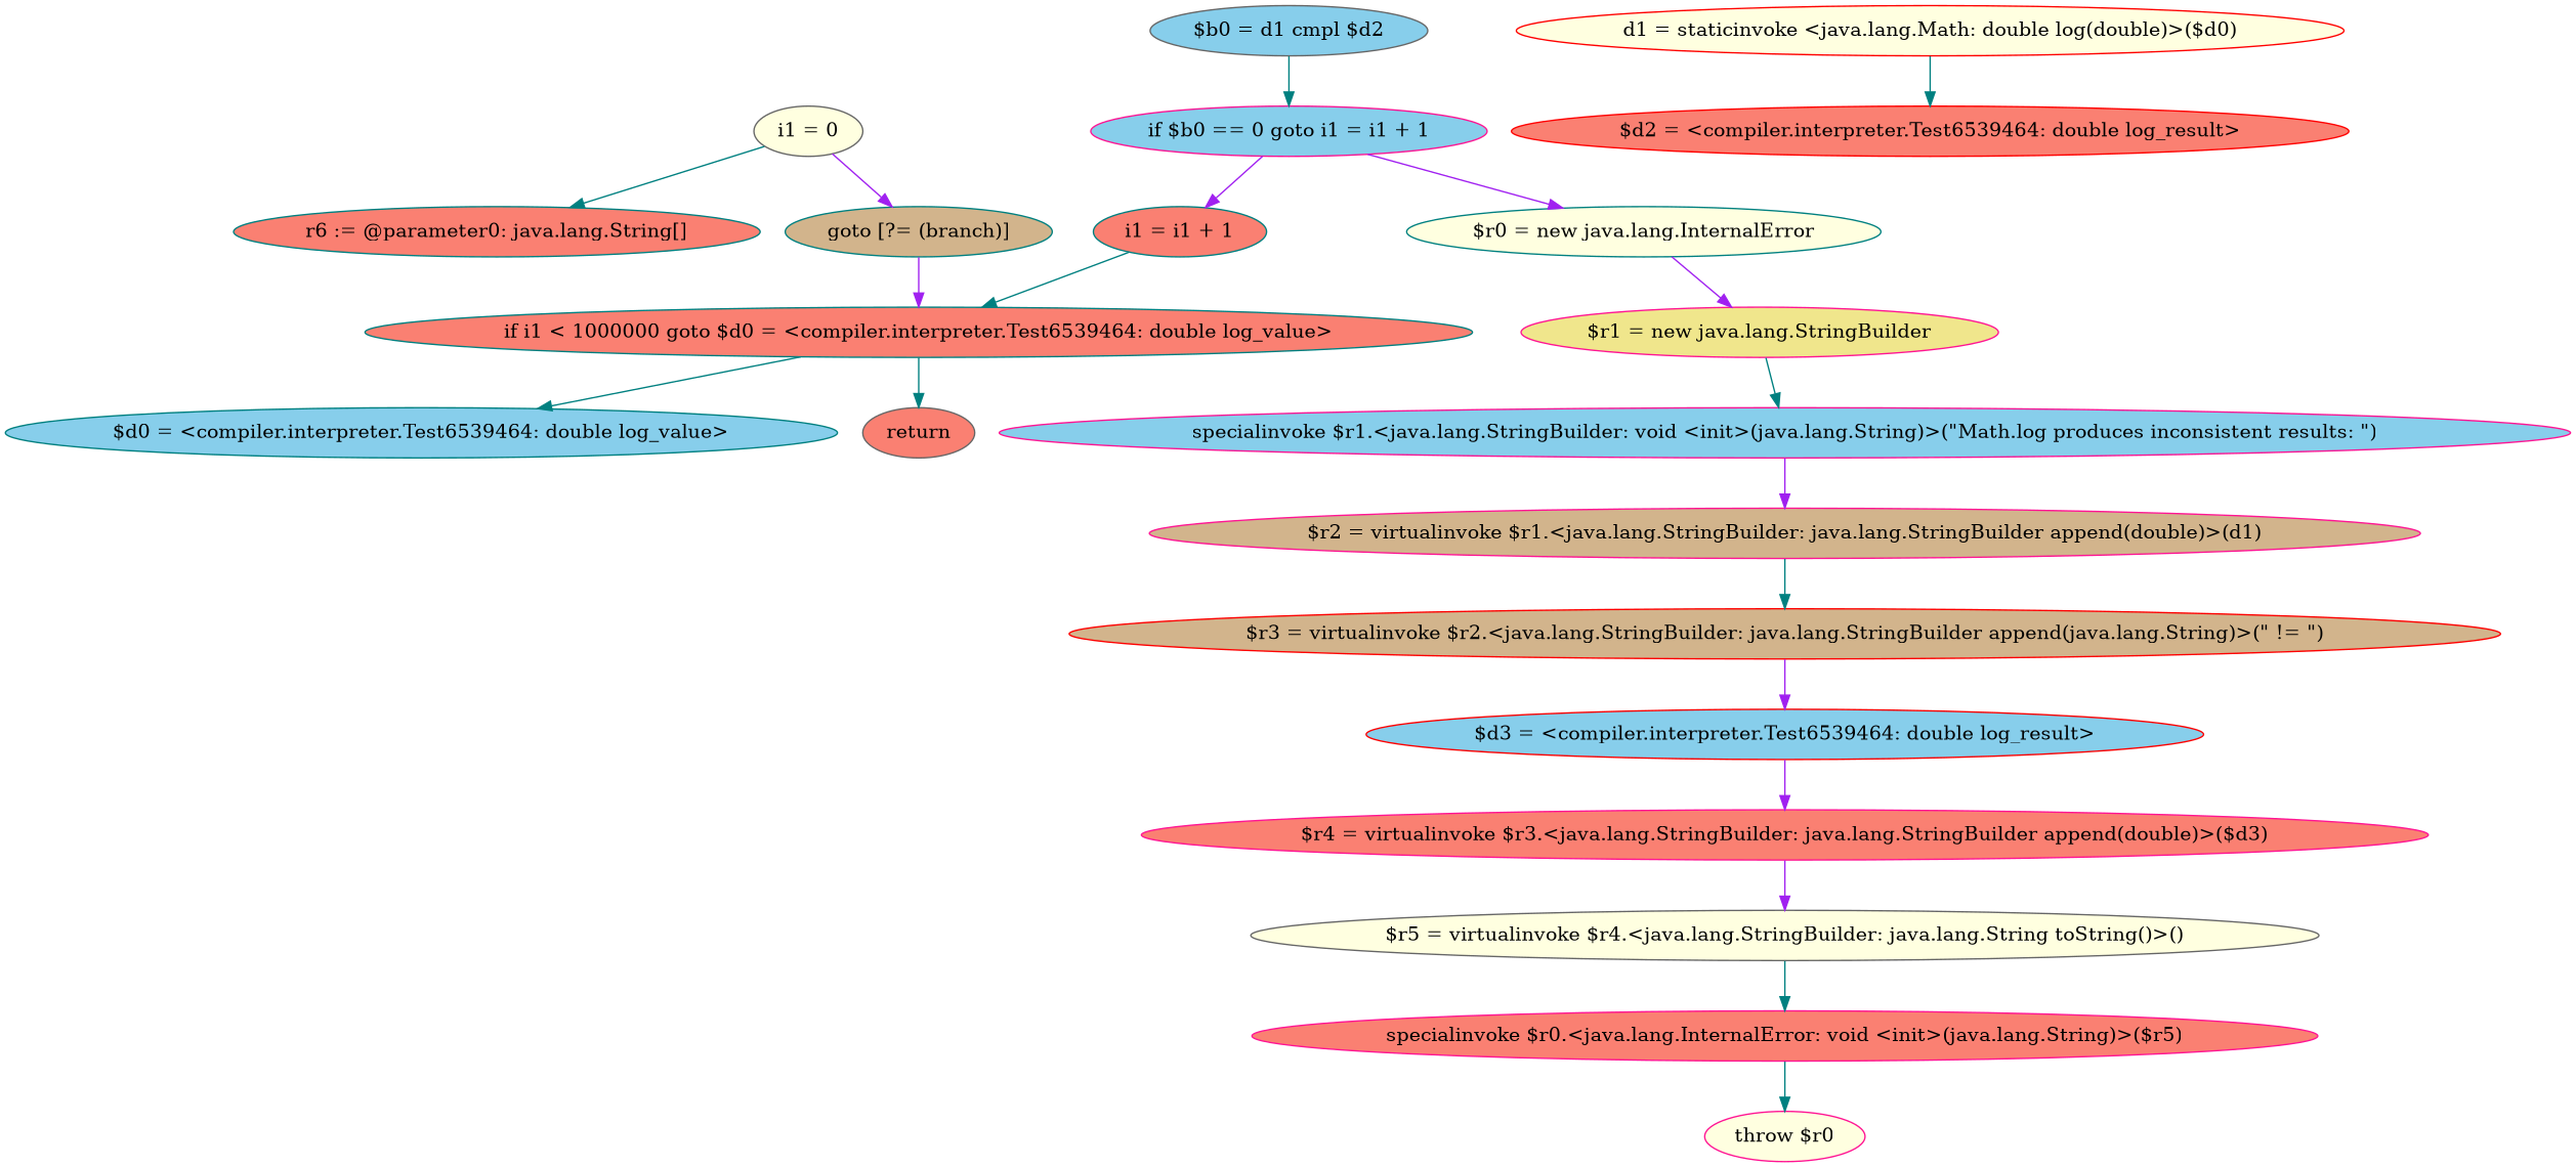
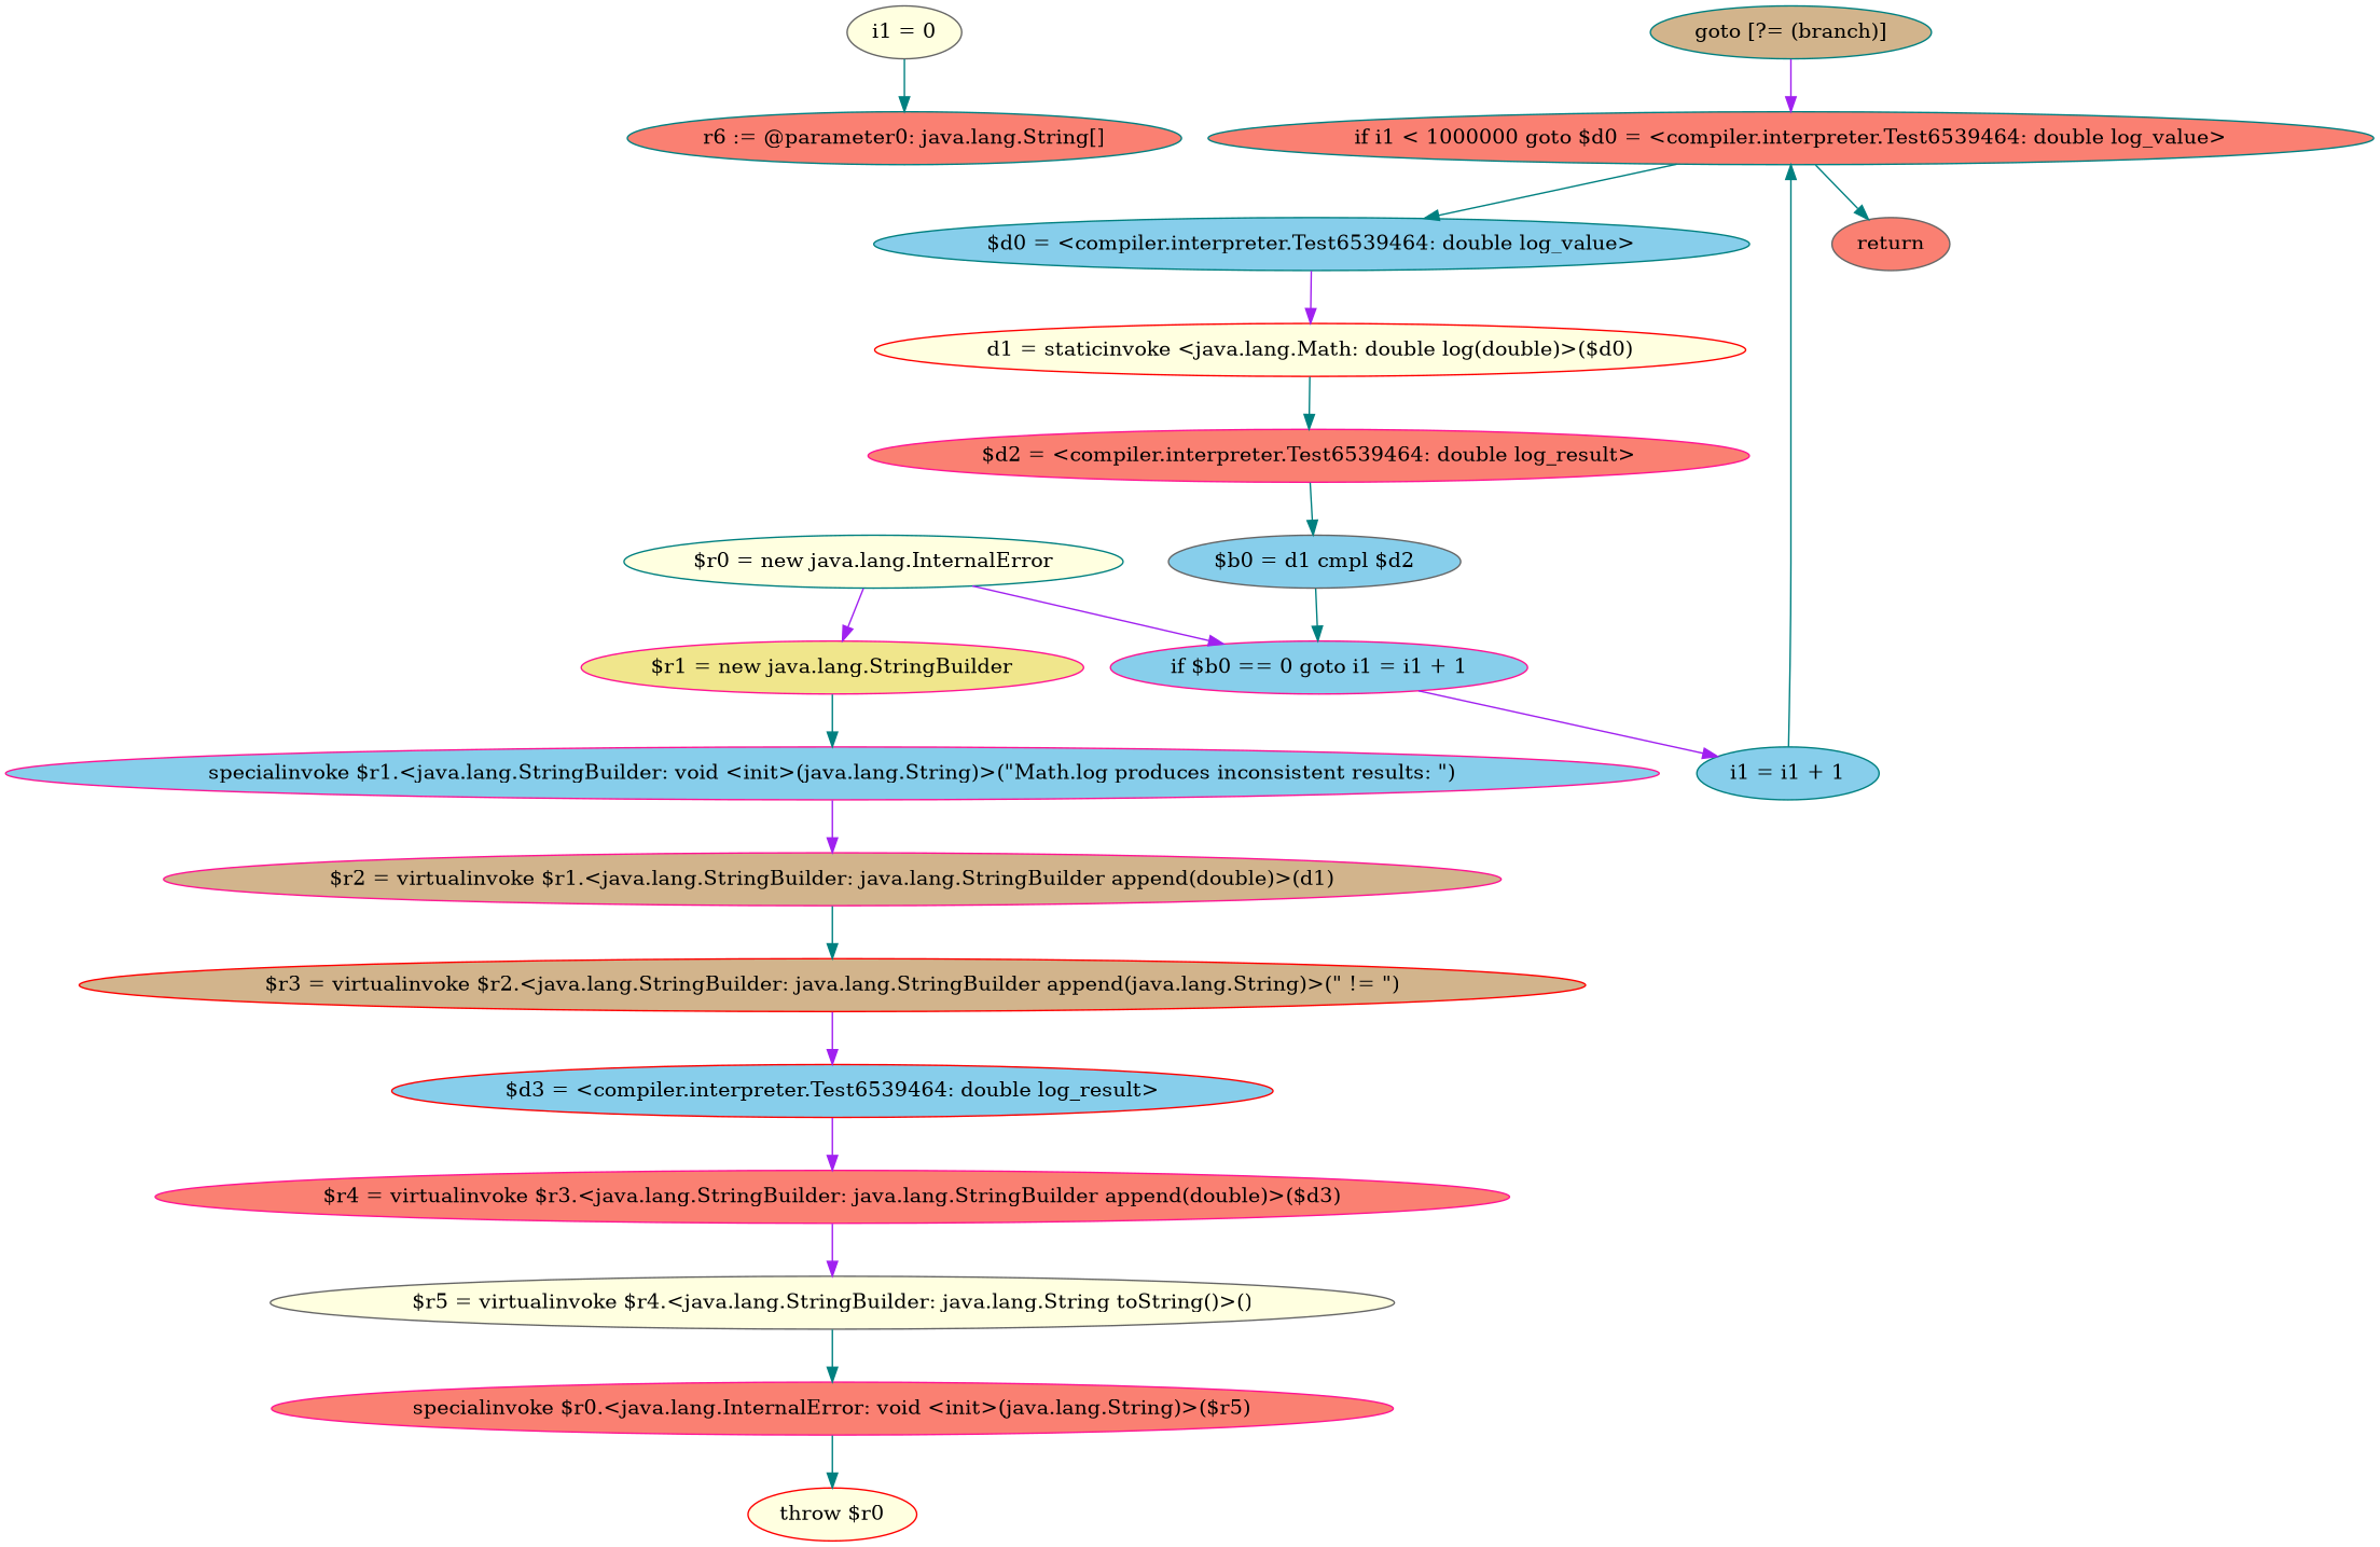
  digraph {
    node [color=teal fillcolor=salmon style=filled]
    edge [color=teal]
    "i1 = 0" [color=gray40 fillcolor=lightyellow]
    "r6 := @parameter0: java.lang.String[]"
    "goto [?= (branch)]" [fillcolor=tan]
    "if i1 < 1000000 goto $d0 = <compiler.interpreter.Test6539464: double log_value>"
    "$d0 = <compiler.interpreter.Test6539464: double log_value>" [fillcolor=skyblue]
    return [color=gray40]
    "d1 = staticinvoke <java.lang.Math: double log(double)>($d0)" [color=red fillcolor=lightyellow]
-   "$d2 = <compiler.interpreter.Test6539464: double log_result>" [color=red]
+   "$d2 = <compiler.interpreter.Test6539464: double log_result>" [color=deeppink]
    "$b0 = d1 cmpl $d2" [color=gray40 fillcolor=skyblue]
    "if $b0 == 0 goto i1 = i1 + 1" [color=deeppink fillcolor=skyblue]
    "$r0 = new java.lang.InternalError" [fillcolor=lightyellow]
-   "i1 = i1 + 1"
+   "i1 = i1 + 1" [fillcolor=skyblue]
    "$r1 = new java.lang.StringBuilder" [color=deeppink fillcolor=khaki]
    "specialinvoke $r1.<java.lang.StringBuilder: void <init>(java.lang.String)>(\"Math.log produces inconsistent results: \")" [color=deeppink fillcolor=skyblue]
    "$r2 = virtualinvoke $r1.<java.lang.StringBuilder: java.lang.StringBuilder append(double)>(d1)" [color=deeppink fillcolor=tan]
    "$r3 = virtualinvoke $r2.<java.lang.StringBuilder: java.lang.StringBuilder append(java.lang.String)>(\" != \")" [color=red fillcolor=tan]
    "$d3 = <compiler.interpreter.Test6539464: double log_result>" [color=red fillcolor=skyblue]
    "$r4 = virtualinvoke $r3.<java.lang.StringBuilder: java.lang.StringBuilder append(double)>($d3)" [color=deeppink]
    "$r5 = virtualinvoke $r4.<java.lang.StringBuilder: java.lang.String toString()>()" [color=gray40 fillcolor=lightyellow]
    "specialinvoke $r0.<java.lang.InternalError: void <init>(java.lang.String)>($r5)" [color=deeppink]
-   "throw $r0" [color=deeppink fillcolor=lightyellow]
+   "throw $r0" [color=red fillcolor=lightyellow]
    "i1 = 0" -> "r6 := @parameter0: java.lang.String[]"
-   "i1 = 0" -> "goto [?= (branch)]" [color=purple]
    "goto [?= (branch)]" -> "if i1 < 1000000 goto $d0 = <compiler.interpreter.Test6539464: double log_value>" [color=purple]
    "if i1 < 1000000 goto $d0 = <compiler.interpreter.Test6539464: double log_value>" -> "$d0 = <compiler.interpreter.Test6539464: double log_value>"
    "if i1 < 1000000 goto $d0 = <compiler.interpreter.Test6539464: double log_value>" -> return
+   "$d0 = <compiler.interpreter.Test6539464: double log_value>" -> "d1 = staticinvoke <java.lang.Math: double log(double)>($d0)" [color=purple]
    "d1 = staticinvoke <java.lang.Math: double log(double)>($d0)" -> "$d2 = <compiler.interpreter.Test6539464: double log_result>"
+   "$d2 = <compiler.interpreter.Test6539464: double log_result>" -> "$b0 = d1 cmpl $d2"
    "$b0 = d1 cmpl $d2" -> "if $b0 == 0 goto i1 = i1 + 1"
-   "if $b0 == 0 goto i1 = i1 + 1" -> "$r0 = new java.lang.InternalError" [color=purple]
+   "$r0 = new java.lang.InternalError" -> "if $b0 == 0 goto i1 = i1 + 1" [color=purple]
    "if $b0 == 0 goto i1 = i1 + 1" -> "i1 = i1 + 1" [color=purple]
    "$r0 = new java.lang.InternalError" -> "$r1 = new java.lang.StringBuilder" [color=purple]
    "i1 = i1 + 1" -> "if i1 < 1000000 goto $d0 = <compiler.interpreter.Test6539464: double log_value>"
    "$r1 = new java.lang.StringBuilder" -> "specialinvoke $r1.<java.lang.StringBuilder: void <init>(java.lang.String)>(\"Math.log produces inconsistent results: \")"
    "specialinvoke $r1.<java.lang.StringBuilder: void <init>(java.lang.String)>(\"Math.log produces inconsistent results: \")" -> "$r2 = virtualinvoke $r1.<java.lang.StringBuilder: java.lang.StringBuilder append(double)>(d1)" [color=purple]
    "$r2 = virtualinvoke $r1.<java.lang.StringBuilder: java.lang.StringBuilder append(double)>(d1)" -> "$r3 = virtualinvoke $r2.<java.lang.StringBuilder: java.lang.StringBuilder append(java.lang.String)>(\" != \")"
    "$r3 = virtualinvoke $r2.<java.lang.StringBuilder: java.lang.StringBuilder append(java.lang.String)>(\" != \")" -> "$d3 = <compiler.interpreter.Test6539464: double log_result>" [color=purple]
    "$d3 = <compiler.interpreter.Test6539464: double log_result>" -> "$r4 = virtualinvoke $r3.<java.lang.StringBuilder: java.lang.StringBuilder append(double)>($d3)" [color=purple]
    "$r4 = virtualinvoke $r3.<java.lang.StringBuilder: java.lang.StringBuilder append(double)>($d3)" -> "$r5 = virtualinvoke $r4.<java.lang.StringBuilder: java.lang.String toString()>()" [color=purple]
    "$r5 = virtualinvoke $r4.<java.lang.StringBuilder: java.lang.String toString()>()" -> "specialinvoke $r0.<java.lang.InternalError: void <init>(java.lang.String)>($r5)"
    "specialinvoke $r0.<java.lang.InternalError: void <init>(java.lang.String)>($r5)" -> "throw $r0"
  }
